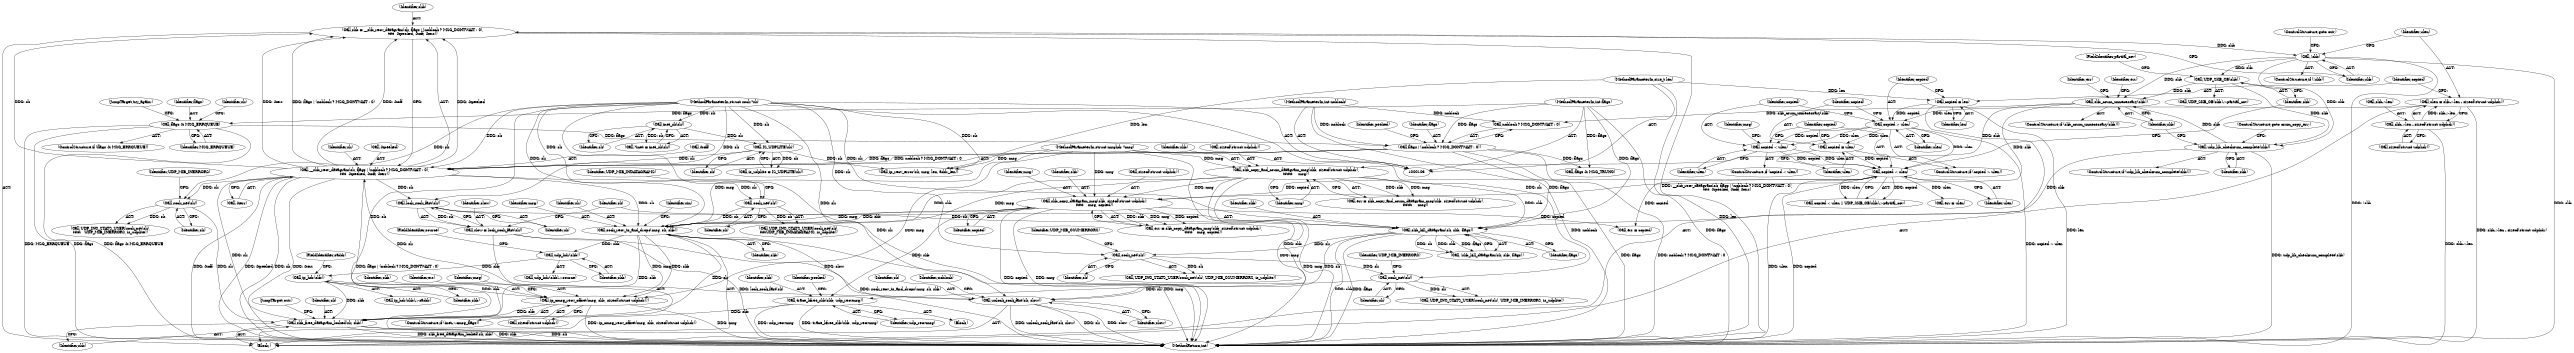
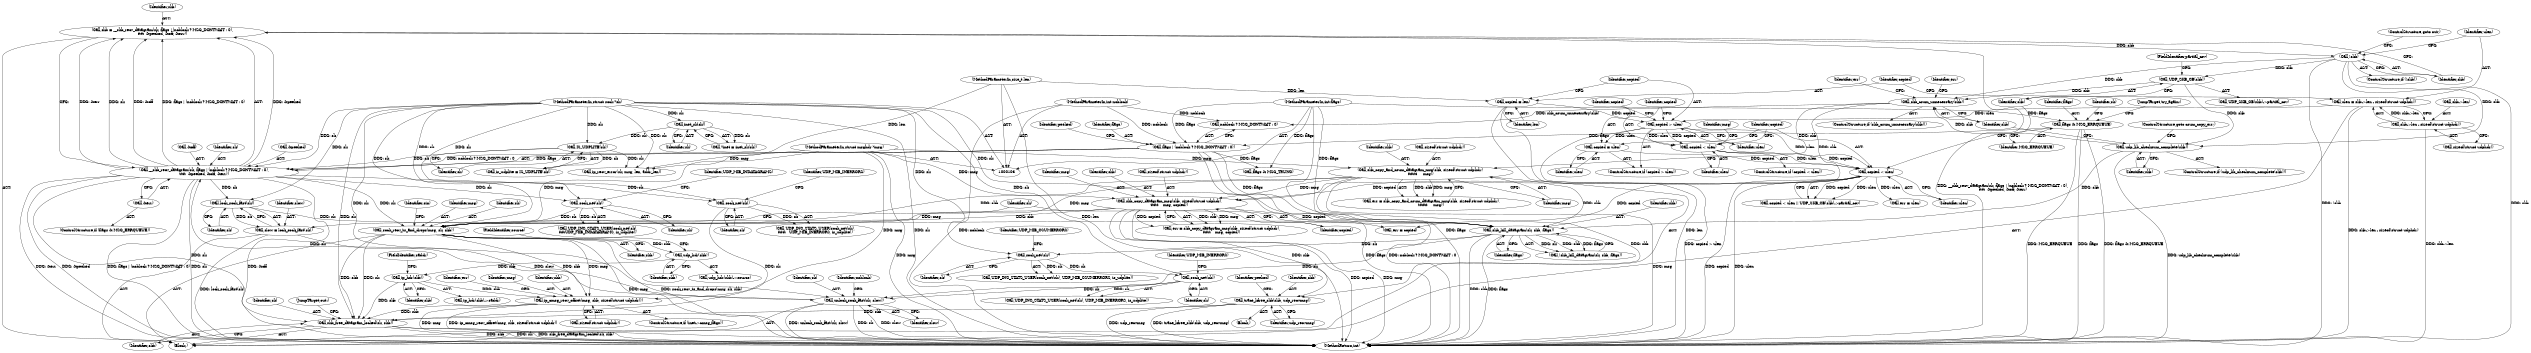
  digraph {
    n1 [label="(Call,skb_free_datagram_locked(sk, skb))"]
    n2 [label="(Block,)"]
    n3 [label="(MethodReturn,int)"]
    n4 [label="(Identifier,skb)"]
    n5 [label="(Call,sock_net(sk))"]
    n6 [label="(Identifier,sk)"]
    n7 [label="(Call,UDP_INC_STATS_USER(sock_net(sk),\n\t\t\t\t\t   UDP_MIB_INERRORS, is_udplite))"]
    n8 [label="(Call,__skb_recv_datagram(sk, flags | (noblock ? MSG_DONTWAIT : 0),\n\t\t\t\t  &peeked, &off, &err))"]
    n9 [label="(Call,lock_sock_fast(sk))"]
    n10 [label="(Call,skb = __skb_recv_datagram(sk, flags | (noblock ? MSG_DONTWAIT : 0),\n\t\t\t\t  &peeked, &off, &err))"]
    n11 [label="(Call,sock_recv_ts_and_drops(msg, sk, skb))"]
    n12 [label="(Call,sock_net(sk))"]
    n13 [label="(Call,&err)"]
    n14 [label="(Call,skb_kill_datagram(sk, skb, flags))"]
    n15 [label="(Call,slow = lock_sock_fast(sk))"]
    n16 [label="(Identifier,sk)"]
    n17 [label="(Call,!skb)"]
    n18 [label="(Call,ip_cmsg_recv_offset(msg, skb, sizeof(struct udphdr)))"]
    n19 [label="(Call,udp_hdr(skb))"]
    n20 [label="(Identifier,skb)"]
    n21 [label="(Call,UDP_INC_STATS_USER(sock_net(sk),\n\t\t\t\tUDP_MIB_INDATAGRAMS, is_udplite))"]
    n22 [label="(Identifier,sk)"]
    n23 [label="(Call,IS_UDPLITE(sk))"]
    n24 [label="(Call,is_udplite = IS_UDPLITE(sk))"]
    n25 [label="(Identifier,sk)"]
    n26 [label="(Call,ip_recv_error(sk, msg, len, addr_len))"]
    n27 [label="(Call,inet_sk(sk))"]
    n28 [label="(Identifier,sk)"]
    n29 [label="(Call,*inet = inet_sk(sk))"]
    n30 [label="(MethodParameterIn,struct sock *sk)"]
    n31 [label="(Call,unlock_sock_fast(sk, slow))"]
    n32 [label="(Call,sock_net(sk))"]
    n33 [label="(Call,sock_net(sk))"]
    1000103
    n35 [label="(Identifier,slow)"]
    n36 [label="(Call,!skb_kill_datagram(sk, skb, flags))"]
    n37 [label="(Identifier,flags)"]
    n38 [label="(Call,UDP_INC_STATS_USER(sock_net(sk), UDP_MIB_INERRORS, is_udplite))"]
    n39 [label="(Identifier,sk)"]
    n40 [label="(Call,UDP_INC_STATS_USER(sock_net(sk), UDP_MIB_CSUMERRORS, is_udplite))"]
    n41 [label="(Identifier,sk)"]
    n42 [label="(Call,flags | (noblock ? MSG_DONTWAIT : 0))"]
    n43 [label="(Call,flags & MSG_TRUNC)"]
    n44 [label="(Call,noblock ? MSG_DONTWAIT : 0)"]
    n45 [label="(Call,skb_copy_and_csum_datagram_msg(skb, sizeof(struct udphdr),\n\t\t\t\t\t\t     msg))"]
    n46 [label="(Call,skb_copy_datagram_msg(skb, sizeof(struct udphdr),\n\t\t\t\t\t    msg, copied))"]
    n47 [label="(Call,trace_kfree_skb(skb, udp_recvmsg))"]
    n48 [label="(Call,err = skb_copy_and_csum_datagram_msg(skb, sizeof(struct udphdr),\n\t\t\t\t\t\t     msg))"]
    n49 [label="(Identifier,msg)"]
    n50 [label="(Call,err = copied)"]
    n51 [label="(Call,err = skb_copy_datagram_msg(skb, sizeof(struct udphdr),\n\t\t\t\t\t    msg, copied))"]
    n52 [label="(Identifier,copied)"]
    n53 [label="(Block,)"]
    n54 [label="(Identifier,udp_recvmsg)"]
    n55 [label="(Call,skb_csum_unnecessary(skb))"]
    n56 [label="(Identifier,skb)"]
    n57 [label="(ControlStructure,if (skb_csum_unnecessary(skb)))"]
    n58 [label="(Call,udp_lib_checksum_complete(skb))"]
    n59 [label="(Call,UDP_SKB_CB(skb))"]
    n60 [label="(ControlStructure,if (!skb))"]
    n61 [label="(Identifier,skb)"]
    n62 [label="(Call,UDP_SKB_CB(skb)->partial_cov)"]
    n63 [label="(Identifier,skb)"]
    n64 [label="(ControlStructure,if (udp_lib_checksum_complete(skb)))"]
    n65 [label="(Identifier,skb)"]
    n66 [label="(Call,copied < ulen)"]
    n67 [label="(MethodParameterIn,struct msghdr *msg)"]
    n68 [label="(Call,sizeof(struct udphdr))"]
    n69 [label="(ControlStructure,if (inet->cmsg_flags))"]
    n70 [label="(Call,flags & MSG_ERRQUEUE)"]
    n71 [label="(ControlStructure,if (flags & MSG_ERRQUEUE))"]
    n72 [label="(Identifier,MSG_ERRQUEUE)"]
    n73 [label="(MethodParameterIn,int flags)"]
    n74 [label="(MethodParameterIn,int noblock)"]
    n75 [label="(Call,ip_hdr(skb))"]
    n76 [label="(Call,udp_hdr(skb)->source)"]
    n77 [label="(Identifier,skb)"]
    n78 [label="(Call,err = ulen)"]
    n79 [label="(Identifier,ulen)"]
    n80 [label="(Call,copied < ulen || UDP_SKB_CB(skb)->partial_cov)"]
    n81 [label="(Call,copied = ulen)"]
    n82 [label="(Identifier,ulen)"]
    n83 [label="(ControlStructure,if (copied > ulen))"]
    n84 [label="(Call,copied > ulen)"]
    n85 [label="(Call,copied < ulen)"]
    n86 [label="(Identifier,ulen)"]
    n87 [label="(ControlStructure,if (copied < ulen))"]
    n88 [label="(Identifier,ulen)"]
    n89 [label="(Call,copied = len)"]
    n90 [label="(Identifier,len)"]
    n91 [label="(MethodParameterIn,size_t len)"]
    n92 [label="(Call,ulen = skb->len - sizeof(struct udphdr))"]
    n93 [label="(Call,skb->len - sizeof(struct udphdr))"]
    n94 [label="(Call,sizeof(struct udphdr))"]
    n95 [label="(Call,ip_hdr(skb)->saddr)"]
    n96 [label="(Identifier,skb)"]
    n97 [label="(Identifier,msg)"]
    n98 [label="(Identifier,slow)"]
    n99 [label="(JumpTarget,out:)"]
    n100 [label="(Identifier,sk)"]
    n101 [label="(Identifier,sk)"]
    n102 [label="(Identifier,skb)"]
    n103 [label="(Identifier,noblock)"]
    n104 [label="(Call,sizeof(struct udphdr))"]
    n105 [label="(Call,sizeof(struct udphdr))"]
    n106 [label="(Identifier,peeked)"]
    n107 [label="(Identifier,copied)"]
    n108 [label="(ControlStructure,goto out;)"]
    n109 [label="(Identifier,copied)"]
    n110 [label="(ControlStructure,goto csum_copy_err;)"]
    n111 [label="(Identifier,msg)"]
    n112 [label="(Identifier,sin)"]
    n113 [label="(Identifier,UDP_MIB_INDATAGRAMS)"]
    n114 [label="(Identifier,sk)"]
    n115 [label="(Identifier,peeked)"]
    n116 [label="(Identifier,skb)"]
    n117 [label="(Identifier,err)"]
    n118 [label="(Identifier,flags)"]
    n119 [label="(Identifier,err)"]
    n120 [label="(Call,&off)"]
    n121 [label="(Identifier,copied)"]
    n122 [label="(FieldIdentifier,source)"]
    n123 [label="(Identifier,msg)"]
    n124 [label="(Identifier,sk)"]
    n125 [label="(Identifier,sk)"]
    n126 [label="(Identifier,err)"]
    n127 [label="(Identifier,skb)"]
    n128 [label="(Identifier,msg)"]
    n129 [label="(Call,&peeked)"]
    n130 [label="(Identifier,skb)"]
    n131 [label="(Identifier,flags)"]
    n132 [label="(Identifier,UDP_MIB_CSUMERRORS)"]
    n133 [label="(Identifier,copied)"]
    n134 [label="(Identifier,copied)"]
    n135 [label="(Identifier,skb)"]
    n136 [label="(FieldIdentifier,partial_cov)"]
    n137 [label="(JumpTarget,try_again:)"]
    n138 [label="(Identifier,ulen)"]
    n139 [label="(Identifier,UDP_MIB_INERRORS)"]
    n140 [label="(Identifier,sk)"]
    n141 [label="(Identifier,UDP_MIB_INERRORS)"]
    n142 [label="(Identifier,skb)"]
    n143 [label="(Call,skb->len)"]
    n144 [label="(FieldIdentifier,saddr)"]
    n1 -> n2 [label="AST: "]
    n1 -> n3 [label="DDG: sk"]
    n1 -> n3 [label="DDG: skb_free_datagram_locked(sk, skb)"]
    n1 -> n3 [label="DDG: skb"]
    n1 -> n4 [label="CFG: "]
    n4 -> n1 [label="AST: "]
    n5 -> n1 [label="DDG: sk"]
    n5 -> n6 [label="CFG: "]
    n5 -> n7 [label="AST: "]
    n5 -> n7 [label="DDG: sk"]
    n6 -> n5 [label="AST: "]
    n8 -> n1 [label="DDG: sk"]
    n8 -> n3 [label="DDG: &off"]
    n8 -> n3 [label="DDG: &peeked"]
    n8 -> n3 [label="DDG: sk"]
    n8 -> n3 [label="DDG: &err"]
    n8 -> n3 [label="DDG: flags | (noblock ? MSG_DONTWAIT : 0)"]
    n8 -> n5 [label="DDG: sk"]
    n8 -> n9 [label="DDG: sk"]
    n8 -> n10 [label="AST: "]
    n8 -> n10 [label="DDG: flags | (noblock ? MSG_DONTWAIT : 0)"]
    n8 -> n10 [label="DDG: &peeked"]
    n8 -> n10 [label="DDG: sk"]
    n8 -> n10 [label="DDG: &err"]
    n8 -> n10 [label="DDG: &off"]
    n8 -> n11 [label="DDG: sk"]
    n8 -> n12 [label="DDG: sk"]
    n8 -> n13 [label="CFG: "]
    n9 -> n14 [label="DDG: sk"]
    n9 -> n15 [label="AST: "]
    n9 -> n15 [label="DDG: sk"]
    n9 -> n16 [label="CFG: "]
    n10 -> n2 [label="AST: "]
    n10 -> n3 [label="DDG: __skb_recv_datagram(sk, flags | (noblock ? MSG_DONTWAIT : 0),\n\t\t\t\t  &peeked, &off, &err)"]
    n10 -> n8 [label="CFG: "]
    n10 -> n17 [label="DDG: skb"]
    n11 -> n1 [label="DDG: sk"]
    n11 -> n1 [label="DDG: skb"]
    n11 -> n2 [label="AST: "]
    n11 -> n3 [label="DDG: sock_recv_ts_and_drops(msg, sk, skb)"]
    n11 -> n3 [label="DDG: msg"]
    n11 -> n18 [label="DDG: msg"]
    n11 -> n18 [label="DDG: skb"]
    n11 -> n19 [label="DDG: skb"]
    n11 -> n20 [label="CFG: "]
    n12 -> n11 [label="DDG: sk"]
    n12 -> n21 [label="AST: "]
    n12 -> n21 [label="DDG: sk"]
    n12 -> n22 [label="CFG: "]
    n13 -> n8 [label="AST: "]
    n14 -> n3 [label="DDG: skb"]
    n14 -> n3 [label="DDG: flags"]
    n14 -> n31 [label="DDG: sk"]
    n14 -> n33 [label="DDG: sk"]
    n14 -> n36 [label="AST: "]
    n14 -> n36 [label="DDG: sk"]
    n14 -> n36 [label="DDG: skb"]
    n14 -> n36 [label="DDG: flags"]
    n14 -> n37 [label="CFG: "]
    n15 -> n2 [label="AST: "]
    n15 -> n3 [label="DDG: lock_sock_fast(sk)"]
    n15 -> n9 [label="CFG: "]
    n15 -> n31 [label="DDG: slow"]
    n16 -> n9 [label="AST: "]
    n17 -> n3 [label="DDG: !skb"]
    n17 -> n3 [label="DDG: skb"]
    n17 -> n55 [label="DDG: skb"]
    n17 -> n58 [label="DDG: skb"]
    n17 -> n59 [label="DDG: skb"]
    n17 -> n60 [label="AST: "]
    n17 -> n61 [label="CFG: "]
    n18 -> n1 [label="DDG: skb"]
    n18 -> n3 [label="DDG: msg"]
    n18 -> n3 [label="DDG: ip_cmsg_recv_offset(msg, skb, sizeof(struct udphdr))"]
    n18 -> n68 [label="CFG: "]
    n18 -> n69 [label="AST: "]
    n19 -> n75 [label="DDG: skb"]
    n19 -> n76 [label="AST: "]
    n19 -> n77 [label="CFG: "]
    n20 -> n11 [label="AST: "]
    n22 -> n12 [label="AST: "]
    n23 -> n8 [label="DDG: sk"]
    n23 -> n24 [label="AST: "]
    n23 -> n24 [label="DDG: sk"]
    n23 -> n25 [label="CFG: "]
    n23 -> n26 [label="DDG: sk"]
    n24 -> n23 [label="CFG: "]
    n25 -> n23 [label="AST: "]
    n27 -> n23 [label="DDG: sk"]
    n27 -> n28 [label="CFG: "]
    n27 -> n29 [label="AST: "]
    n27 -> n29 [label="DDG: sk"]
    n28 -> n27 [label="AST: "]
    n29 -> n27 [label="CFG: "]
    n30 -> n1 [label="DDG: sk"]
    n30 -> n3 [label="DDG: sk"]
    n30 -> n5 [label="DDG: sk"]
    n30 -> n8 [label="DDG: sk"]
    n30 -> n9 [label="DDG: sk"]
    n30 -> n11 [label="DDG: sk"]
    n30 -> n12 [label="DDG: sk"]
    n30 -> n14 [label="DDG: sk"]
    n30 -> n23 [label="DDG: sk"]
    n30 -> n26 [label="DDG: sk"]
    n30 -> n27 [label="DDG: sk"]
    n30 -> n31 [label="DDG: sk"]
    n30 -> n32 [label="DDG: sk"]
    n30 -> n33 [label="DDG: sk"]
    n30 -> 1000103 [label="AST: "]
    n31 -> n2 [label="AST: "]
    n31 -> n3 [label="DDG: unlock_sock_fast(sk, slow)"]
    n31 -> n3 [label="DDG: sk"]
    n31 -> n3 [label="DDG: slow"]
    n31 -> n8 [label="DDG: sk"]
    n31 -> n35 [label="CFG: "]
    n32 -> n31 [label="DDG: sk"]
    n32 -> n38 [label="AST: "]
    n32 -> n38 [label="DDG: sk"]
    n32 -> n39 [label="CFG: "]
    n33 -> n32 [label="DDG: sk"]
    n33 -> n40 [label="AST: "]
    n33 -> n40 [label="DDG: sk"]
    n33 -> n41 [label="CFG: "]
    n35 -> n31 [label="AST: "]
    n36 -> n14 [label="CFG: "]
    n37 -> n14 [label="AST: "]
    n39 -> n32 [label="AST: "]
    n41 -> n33 [label="AST: "]
    n42 -> n3 [label="DDG: noblock ? MSG_DONTWAIT : 0"]
    n42 -> n3 [label="DDG: flags"]
    n42 -> n8 [label="AST: "]
    n42 -> n8 [label="DDG: flags"]
    n42 -> n8 [label="DDG: noblock ? MSG_DONTWAIT : 0"]
    n42 -> n14 [label="DDG: flags"]
    n42 -> n43 [label="DDG: flags"]
    n42 -> n44 [label="CFG: "]
    n44 -> n42 [label="AST: "]
    n45 -> n3 [label="DDG: msg"]
    n45 -> n11 [label="DDG: msg"]
    n45 -> n11 [label="DDG: skb"]
    n45 -> n14 [label="DDG: skb"]
    n45 -> n46 [label="DDG: msg"]
    n45 -> n47 [label="DDG: skb"]
    n45 -> n48 [label="AST: "]
    n45 -> n48 [label="DDG: skb"]
    n45 -> n48 [label="DDG: msg"]
    n45 -> n49 [label="CFG: "]
    n46 -> n3 [label="DDG: copied"]
    n46 -> n3 [label="DDG: msg"]
    n46 -> n11 [label="DDG: msg"]
    n46 -> n11 [label="DDG: skb"]
    n46 -> n47 [label="DDG: skb"]
    n46 -> n50 [label="DDG: copied"]
    n46 -> n51 [label="AST: "]
    n46 -> n51 [label="DDG: skb"]
    n46 -> n51 [label="DDG: msg"]
    n46 -> n51 [label="DDG: copied"]
    n46 -> n52 [label="CFG: "]
    n47 -> n1 [label="DDG: skb"]
    n47 -> n3 [label="DDG: udp_recvmsg"]
    n47 -> n3 [label="DDG: trace_kfree_skb(skb, udp_recvmsg)"]
    n47 -> n53 [label="AST: "]
    n47 -> n54 [label="CFG: "]
    n48 -> n45 [label="CFG: "]
    n49 -> n45 [label="AST: "]
    n51 -> n46 [label="CFG: "]
    n52 -> n46 [label="AST: "]
    n54 -> n47 [label="AST: "]
    n55 -> n44 [label="DDG: skb_csum_unnecessary(skb)"]
    n55 -> n45 [label="DDG: skb"]
    n55 -> n46 [label="DDG: skb"]
    n55 -> n56 [label="CFG: "]
    n55 -> n57 [label="AST: "]
    n56 -> n55 [label="AST: "]
    n56 -> n58 [label="CFG: "]
    n58 -> n3 [label="DDG: udp_lib_checksum_complete(skb)"]
    n58 -> n14 [label="DDG: skb"]
    n58 -> n55 [label="DDG: skb"]
    n58 -> n64 [label="AST: "]
    n58 -> n65 [label="CFG: "]
    n59 -> n55 [label="DDG: skb"]
    n59 -> n58 [label="DDG: skb"]
    n59 -> n62 [label="AST: "]
    n59 -> n63 [label="CFG: "]
    n61 -> n10 [label="CFG: "]
    n61 -> n17 [label="AST: "]
    n63 -> n59 [label="AST: "]
    n63 -> n66 [label="CFG: "]
    n65 -> n58 [label="AST: "]
    n66 -> n3 [label="DDG: ulen"]
    n66 -> n3 [label="DDG: copied"]
    n66 -> n46 [label="DDG: copied"]
    n66 -> n50 [label="DDG: copied"]
    n66 -> n78 [label="DDG: ulen"]
    n66 -> n79 [label="CFG: "]
    n66 -> n80 [label="AST: "]
    n66 -> n80 [label="DDG: copied"]
    n66 -> n80 [label="DDG: ulen"]
    n67 -> n3 [label="DDG: msg"]
    n67 -> n11 [label="DDG: msg"]
    n67 -> n18 [label="DDG: msg"]
    n67 -> n26 [label="DDG: msg"]
    n67 -> 1000103 [label="AST: "]
    n67 -> n45 [label="DDG: msg"]
    n67 -> n46 [label="DDG: msg"]
    n68 -> n18 [label="AST: "]
    n70 -> n3 [label="DDG: flags & MSG_ERRQUEUE"]
    n70 -> n3 [label="DDG: MSG_ERRQUEUE"]
    n70 -> n3 [label="DDG: flags"]
    n70 -> n42 [label="DDG: flags"]
-   n70 -> n71 [label="AST: "]
+   n13 -> n71 [label="AST: "]
    n70 -> n72 [label="CFG: "]
    n72 -> n70 [label="AST: "]
    n73 -> n3 [label="DDG: flags"]
    n73 -> n14 [label="DDG: flags"]
    n73 -> 1000103 [label="AST: "]
    n73 -> n42 [label="DDG: flags"]
    n73 -> n43 [label="DDG: flags"]
    n73 -> n70 [label="DDG: flags"]
    n74 -> n3 [label="DDG: noblock"]
    n74 -> 1000103 [label="AST: "]
    n74 -> n42 [label="DDG: noblock"]
    n74 -> n44 [label="DDG: noblock"]
    n75 -> n1 [label="DDG: skb"]
    n75 -> n18 [label="DDG: skb"]
    n75 -> n95 [label="AST: "]
    n75 -> n96 [label="CFG: "]
    n77 -> n19 [label="AST: "]
    n79 -> n66 [label="AST: "]
    n80 -> n66 [label="CFG: "]
    n81 -> n66 [label="DDG: copied"]
    n81 -> n82 [label="CFG: "]
    n81 -> n83 [label="AST: "]
    n82 -> n81 [label="AST: "]
    n84 -> n3 [label="DDG: copied > ulen"]
    n84 -> n66 [label="DDG: ulen"]
    n84 -> n81 [label="DDG: ulen"]
    n84 -> n83 [label="AST: "]
    n84 -> n85 [label="DDG: copied"]
    n84 -> n85 [label="DDG: ulen"]
    n84 -> n86 [label="CFG: "]
    n85 -> n66 [label="DDG: copied"]
    n85 -> n66 [label="DDG: ulen"]
    n85 -> n87 [label="AST: "]
    n85 -> n88 [label="CFG: "]
    n86 -> n84 [label="AST: "]
    n88 -> n85 [label="AST: "]
    n89 -> n2 [label="AST: "]
    n89 -> n3 [label="DDG: len"]
    n89 -> n84 [label="DDG: copied"]
    n89 -> n90 [label="CFG: "]
    n90 -> n89 [label="AST: "]
    n91 -> n3 [label="DDG: len"]
    n91 -> n26 [label="DDG: len"]
    n91 -> 1000103 [label="AST: "]
    n91 -> n89 [label="DDG: len"]
    n92 -> n2 [label="AST: "]
    n92 -> n3 [label="DDG: skb->len - sizeof(struct udphdr)"]
    n92 -> n84 [label="DDG: ulen"]
    n92 -> n93 [label="CFG: "]
    n93 -> n3 [label="DDG: skb->len"]
    n93 -> n92 [label="AST: "]
    n93 -> n92 [label="DDG: skb->len"]
    n93 -> n94 [label="CFG: "]
    n94 -> n93 [label="AST: "]
    n96 -> n75 [label="AST: "]
    n97 -> n18 [label="AST: "]
    n98 -> n15 [label="AST: "]
    n99 -> n1 [label="CFG: "]
    n100 -> n31 [label="AST: "]
    n101 -> n11 [label="AST: "]
    n102 -> n18 [label="AST: "]
    n103 -> n31 [label="CFG: "]
    n104 -> n46 [label="AST: "]
    n105 -> n45 [label="AST: "]
    n106 -> n47 [label="CFG: "]
    n107 -> n84 [label="CFG: "]
    n107 -> n85 [label="AST: "]
    n108 -> n17 [label="CFG: "]
    n109 -> n81 [label="AST: "]
    n109 -> n84 [label="CFG: "]
    n110 -> n58 [label="CFG: "]
    n111 -> n85 [label="CFG: "]
    n112 -> n11 [label="CFG: "]
    n113 -> n12 [label="CFG: "]
    n114 -> n14 [label="AST: "]
    n114 -> n15 [label="CFG: "]
    n115 -> n42 [label="CFG: "]
    n116 -> n47 [label="AST: "]
    n117 -> n55 [label="CFG: "]
    n118 -> n70 [label="AST: "]
    n119 -> n55 [label="CFG: "]
    n120 -> n8 [label="AST: "]
    n121 -> n66 [label="AST: "]
    n121 -> n81 [label="CFG: "]
    n121 -> n85 [label="CFG: "]
    n122 -> n19 [label="CFG: "]
    n123 -> n46 [label="AST: "]
    n124 -> n8 [label="AST: "]
    n125 -> n70 [label="CFG: "]
    n126 -> n18 [label="CFG: "]
    n127 -> n46 [label="AST: "]
    n128 -> n11 [label="AST: "]
    n129 -> n8 [label="AST: "]
    n130 -> n45 [label="AST: "]
    n131 -> n42 [label="AST: "]
    n132 -> n33 [label="CFG: "]
    n133 -> n84 [label="AST: "]
    n133 -> n89 [label="CFG: "]
    n134 -> n89 [label="AST: "]
    n134 -> n92 [label="CFG: "]
    n135 -> n14 [label="AST: "]
    n136 -> n59 [label="CFG: "]
    n137 -> n70 [label="CFG: "]
    n138 -> n17 [label="CFG: "]
    n138 -> n92 [label="AST: "]
    n139 -> n32 [label="CFG: "]
    n140 -> n1 [label="AST: "]
    n141 -> n5 [label="CFG: "]
    n142 -> n10 [label="AST: "]
    n143 -> n93 [label="AST: "]
    n144 -> n75 [label="CFG: "]
  }
